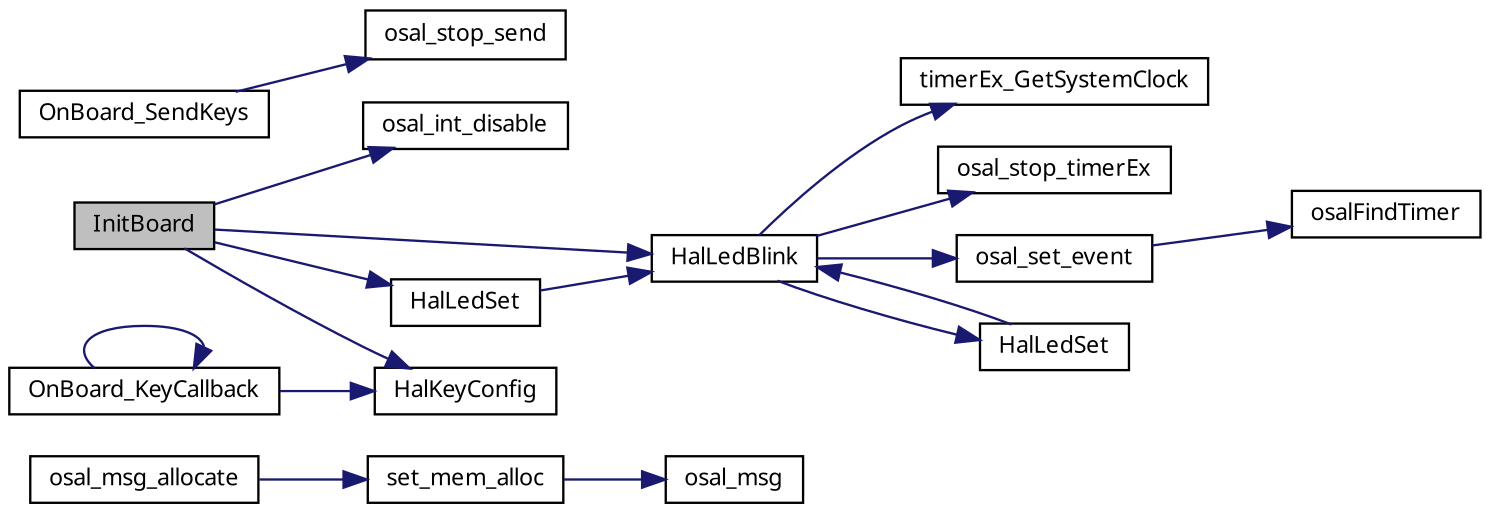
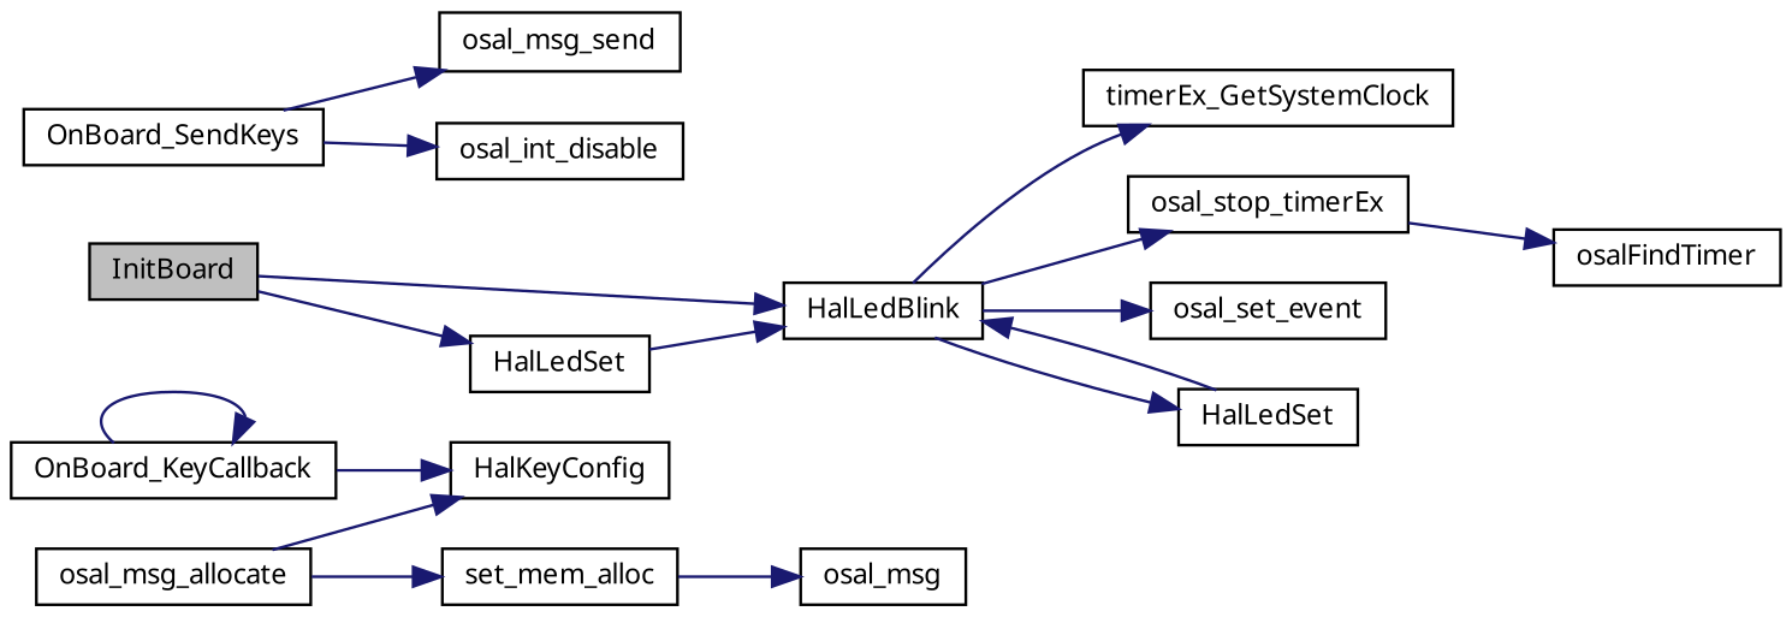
  digraph {
    fontname="Noto Sans"
    rankdir=LR
    node [color=black fillcolor=white fontname="Noto Sans" fontsize=10 shape=record style=filled]
    edge [color=midnightblue fontname="Noto Sans" fontsize=10 labelfontname=Helvetica labelfontsize=10 style=solid]
    n1 [fillcolor=grey75 fontcolor=black height=0.2 label=InitBoard width=0.4]
    n2 [height=0.2 label=osal_int_disable width=0.4]
    n3 [height=0.2 label=HalLedSet width=0.4]
    n4 [height=0.2 label=HalKeyConfig width=0.4]
    n5 [height=0.2 label=HalLedBlink width=0.4]
    n6 [height=0.2 label=OnBoard_KeyCallback width=0.4]
    n7 [height=0.2 label=timerEx_GetSystemClock width=0.4]
    n8 [height=0.2 label=osal_stop_timerEx width=0.4]
    n9 [height=0.2 label=osal_set_event width=0.4]
    n10 [height=0.2 label=HalLedSet width=0.4]
    n11 [height=0.2 label=osalFindTimer width=0.4]
    n12 [height=0.2 label=OnBoard_SendKeys width=0.4]
-   n13 [height=0.2 label=osal_stop_send width=0.4]
+   n13 [height=0.2 label=osal_msg_send width=0.4]
    n14 [height=0.2 label=osal_msg_allocate width=0.4]
    n15 [height=0.2 label=set_mem_alloc width=0.4]
    n16 [height=0.2 label=osal_msg width=0.4]
-   n1 -> n2
+   n12 -> n2
    n1 -> n3
-   n1 -> n4
+   n14 -> n4
    n1 -> n5
    n3 -> n5
    n5 -> n7
    n5 -> n8
    n5 -> n9
    n5 -> n10
    n6 -> n4
    n6 -> n6
-   n9 -> n11
+   n8 -> n11
    n10 -> n5
    n12 -> n13
    n14 -> n15
    n15 -> n16
  }
